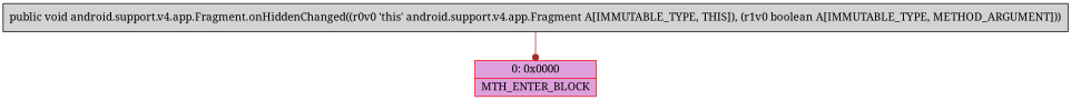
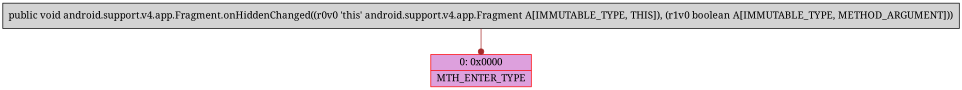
  digraph {
    fontname="Noto Serif"
    node [shape=record style=filled fontname="Noto Serif"]
-   n1 [color=red label="{0\:\ 0x0000|MTH_ENTER_BLOCK\l}" fillcolor=plum]
+   n1 [color=red label="{0\:\ 0x0000|MTH_ENTER_TYPE\l}" fillcolor=plum]
    n2 [label="{public void android.support.v4.app.Fragment.onHiddenChanged((r0v0 'this' android.support.v4.app.Fragment A[IMMUTABLE_TYPE, THIS]), (r1v0 boolean A[IMMUTABLE_TYPE, METHOD_ARGUMENT])) }" fillcolor=lightgrey]
    subgraph cluster_1 {
      label="R(0)"
    }
    n2 -> n1 [color=brown arrowhead=dot fontname="Noto Serif"]
  }
